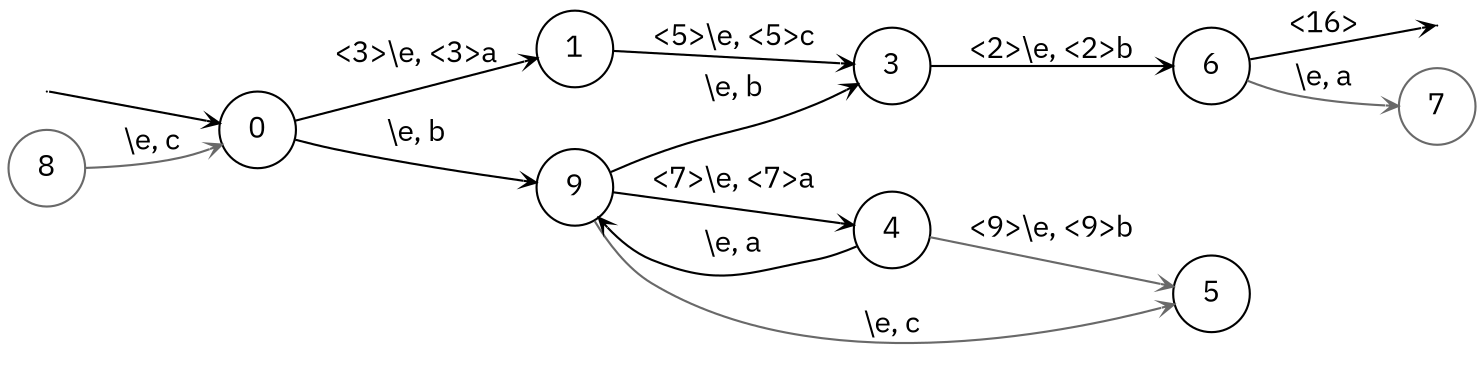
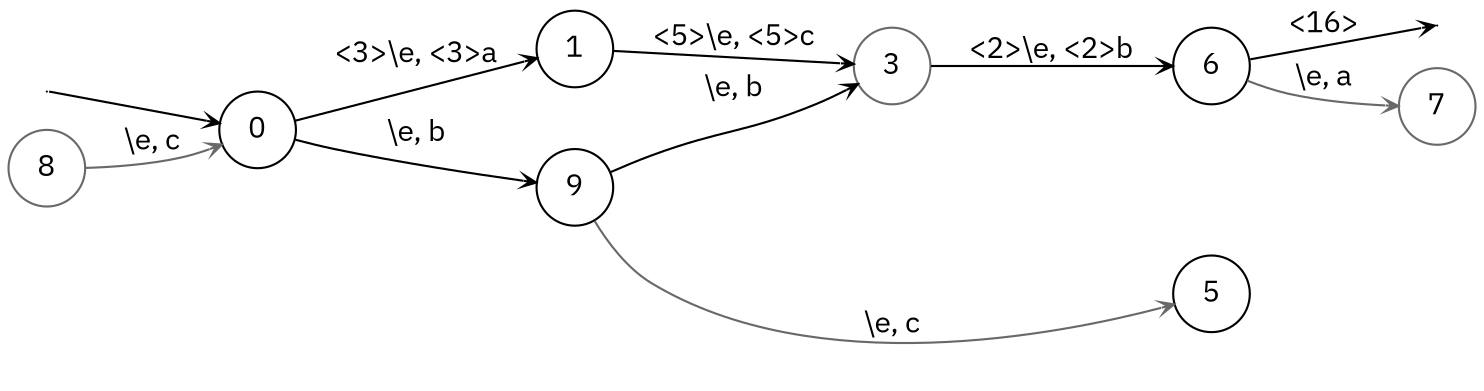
  digraph {
    fontname="IBM Plex Sans"
    rankdir=LR
    vcsn_context="nullableset<letterset<char_letters(abc)>>, z"
    node [fontname="IBM Plex Sans" shape=circle style=rounded]
    edge [arrowhead=vee arrowsize=.6 fontname="IBM Plex Sans"]
    I0 [shape=point width=0 style=""]
    F6 [shape=point width=0 style=""]
    0 [width=0.5]
    1 [width=0.5]
    n5 [label=9 width=0.5]
-   3 [width=0.5]
-   4 [width=0.5]
+   3 [width=0.5 color=DimGray]
    5 [color=black width=0.5]
    6 [width=0.5]
    7 [color=DimGray width=0.5]
    8 [color=DimGray width=0.5]
    subgraph sub_1 {
      I0
      F6
    }
    subgraph sub_2 {
      0
      1
      n5
      3
-     4
      5
      6
      7
      8
    }
    I0 -> 0
    0 -> 1 [label="<3>\\e, <3>a"]
    0 -> n5 [label="\\e, b"]
    1 -> 3 [label="<5>\\e, <5>c"]
    n5 -> 3 [label="\\e, b"]
-   n5 -> 4 [label="<7>\\e, <7>a"]
    n5 -> 5 [color=DimGray label="\\e, c"]
    3 -> 6 [label="<2>\\e, <2>b"]
-   4 -> n5 [label="\\e, a"]
-   4 -> 5 [color=DimGray label="<9>\\e, <9>b"]
    6 -> F6 [label="<16>"]
    6 -> 7 [color=DimGray label="\\e, a"]
    8 -> 0 [color=DimGray label="\\e, c"]
  }
